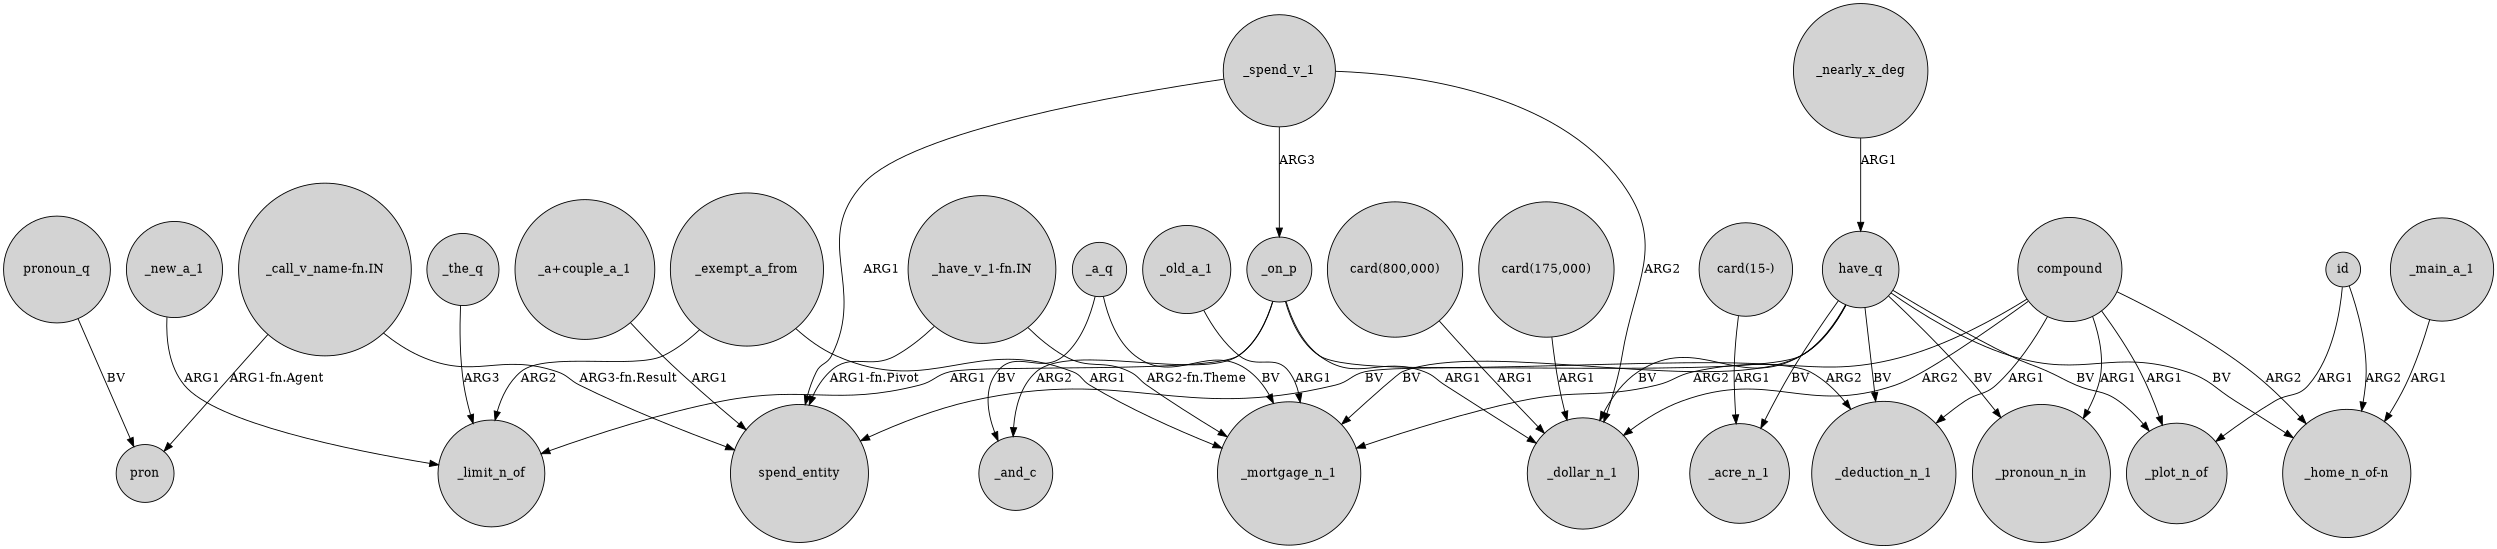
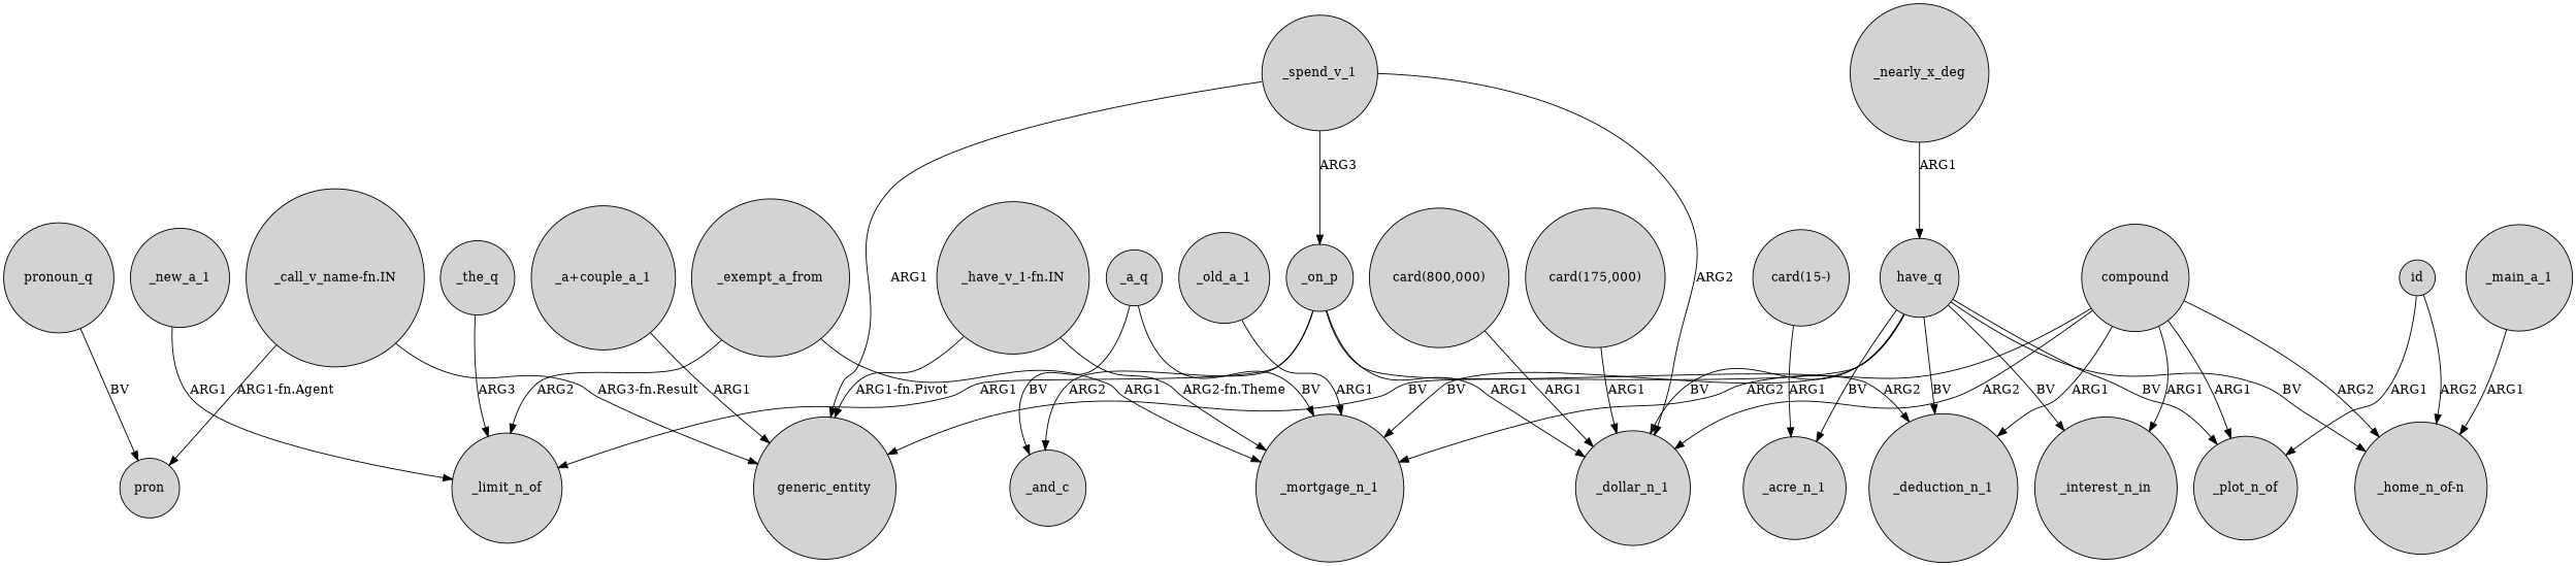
  digraph {
    node [shape=circle style=filled]
    _the_q
    _limit_n_of
    n3 [label=have_q]
-   generic_entity [label=spend_entity]
+   generic_entity
    _mortgage_n_1
    _dollar_n_1
    "_home_n_of-n"
-   _interest_n_in [label=_pronoun_n_in]
+   _interest_n_in
    _deduction_n_1
    _acre_n_1
    _plot_n_of
    "_call_v_name-fn.IN"
    pron
    "_have_v_1-fn.IN"
    _new_a_1
    _on_p
    _and_c
    compound
    _spend_v_1
    "card(800,000)"
    _exempt_a_from
    pronoun_q
    "card(15-)"
    id
    _a_q
    _nearly_x_deg
    "card(175,000)"
    _old_a_1
    "_a+couple_a_1"
    _main_a_1
    _the_q -> _limit_n_of [label=ARG3]
    n3 -> generic_entity [label=BV]
    n3 -> _mortgage_n_1 [label=BV]
    n3 -> _dollar_n_1 [label=BV]
    n3 -> "_home_n_of-n" [label=BV]
    n3 -> _interest_n_in [label=BV]
    n3 -> _deduction_n_1 [label=BV]
    n3 -> _acre_n_1 [label=BV]
    n3 -> _plot_n_of [label=BV]
    "_call_v_name-fn.IN" -> generic_entity [label="ARG3-fn.Result"]
    "_call_v_name-fn.IN" -> pron [label="ARG1-fn.Agent"]
    "_have_v_1-fn.IN" -> generic_entity [label="ARG1-fn.Pivot"]
    "_have_v_1-fn.IN" -> _mortgage_n_1 [label="ARG2-fn.Theme"]
    _new_a_1 -> _limit_n_of [label=ARG1]
    _on_p -> _limit_n_of [label=ARG1]
    _on_p -> _dollar_n_1 [label=ARG1]
    _on_p -> _deduction_n_1 [label=ARG2]
    _on_p -> _and_c [label=ARG2]
    compound -> _mortgage_n_1 [label=ARG2]
    compound -> _dollar_n_1 [label=ARG2]
    compound -> "_home_n_of-n" [label=ARG2]
    compound -> _interest_n_in [label=ARG1]
    compound -> _deduction_n_1 [label=ARG1]
    compound -> _plot_n_of [label=ARG1]
    _spend_v_1 -> generic_entity [label=ARG1]
    _spend_v_1 -> _dollar_n_1 [label=ARG2]
    _spend_v_1 -> _on_p [label=ARG3]
    "card(800,000)" -> _dollar_n_1 [label=ARG1]
    _exempt_a_from -> _limit_n_of [label=ARG2]
    _exempt_a_from -> _mortgage_n_1 [label=ARG1]
    pronoun_q -> pron [label=BV]
    "card(15-)" -> _acre_n_1 [label=ARG1]
    id -> "_home_n_of-n" [label=ARG2]
    id -> _plot_n_of [label=ARG1]
    _a_q -> _mortgage_n_1 [label=BV]
    _a_q -> _and_c [label=BV]
    _nearly_x_deg -> n3 [label=ARG1]
    "card(175,000)" -> _dollar_n_1 [label=ARG1]
    _old_a_1 -> _mortgage_n_1 [label=ARG1]
    "_a+couple_a_1" -> generic_entity [label=ARG1]
    _main_a_1 -> "_home_n_of-n" [label=ARG1]
  }
